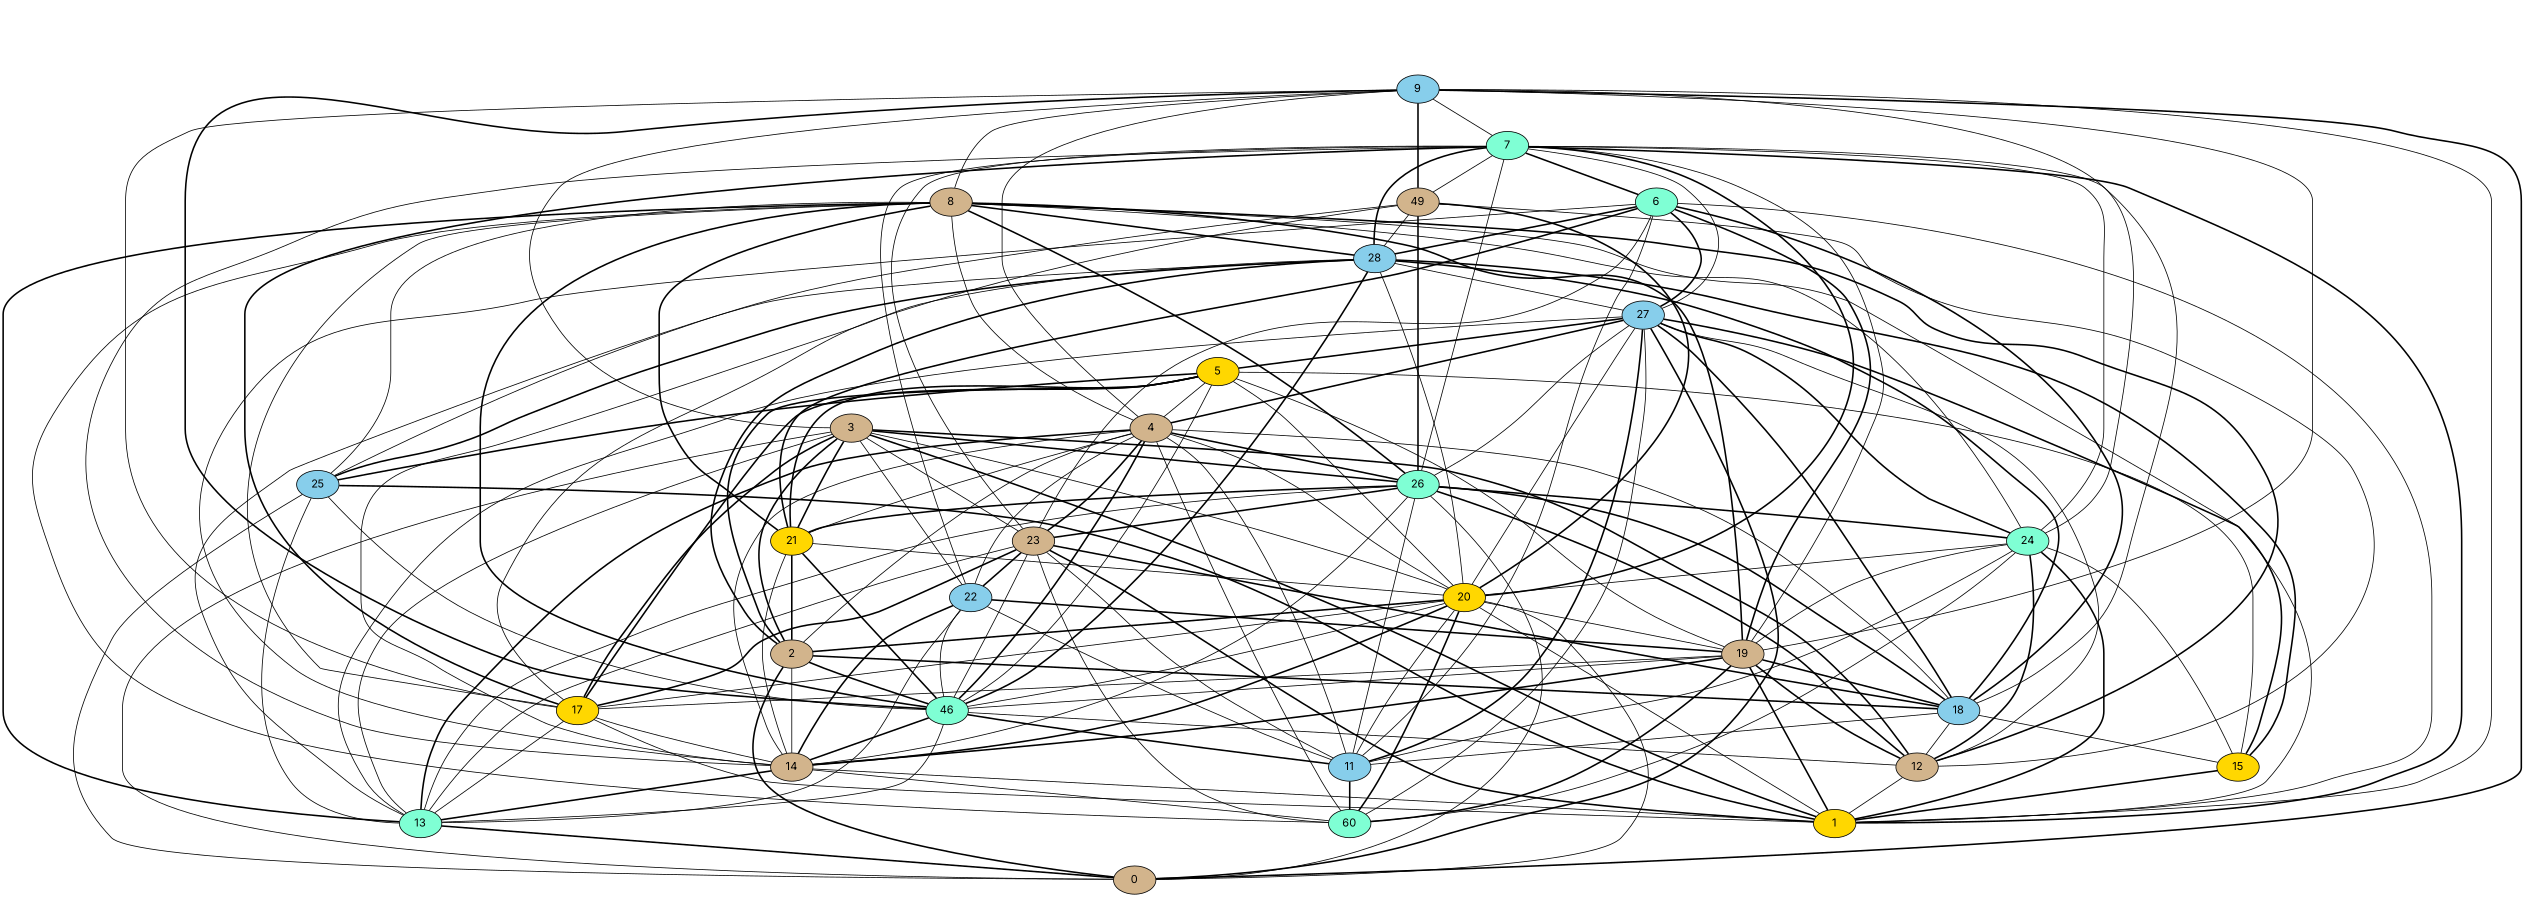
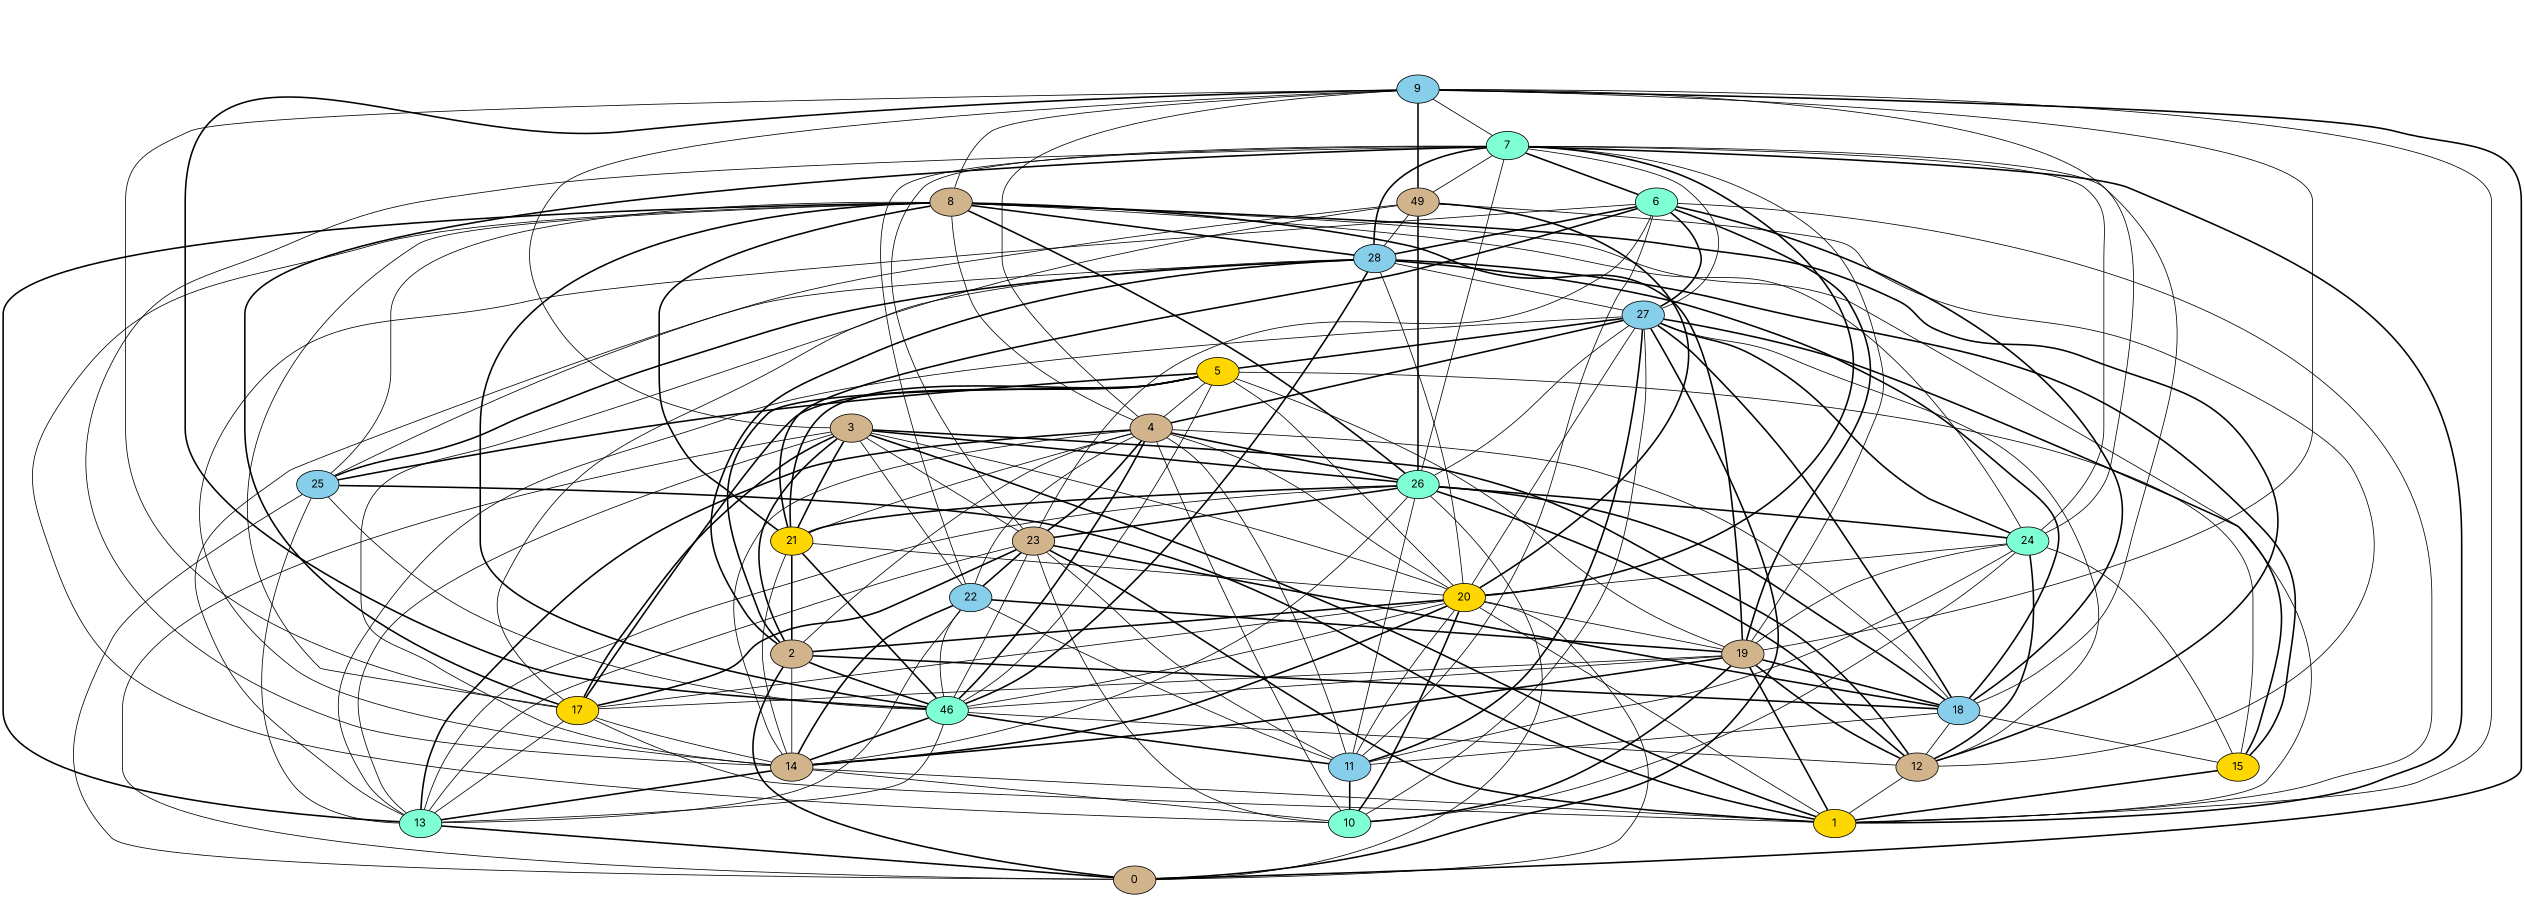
  digraph {
    fontname=Inter
    node [fillcolor=tan fontname=Inter style=filled]
    edge [color=black dir=none fontname=Inter style=solid]
    n1 [fillcolor=aquamarine label=46]
    14
    13 [fillcolor=aquamarine]
    12
    11 [fillcolor=skyblue]
    1 [fillcolor=gold]
-   10 [fillcolor=aquamarine label=60]
+   10 [fillcolor=aquamarine]
    0
    8
    19
    17 [fillcolor=gold]
    28 [fillcolor=skyblue]
    26 [fillcolor=aquamarine]
    24 [fillcolor=aquamarine]
    4
    21 [fillcolor=gold]
    25 [fillcolor=skyblue]
    18 [fillcolor=skyblue]
    15 [fillcolor=gold]
    20 [fillcolor=gold]
    27 [fillcolor=skyblue]
    2
    n23 [label=49]
    23
    9 [fillcolor=skyblue]
    7 [fillcolor=aquamarine]
    3
    22 [fillcolor=skyblue]
    5 [fillcolor=gold]
    6 [fillcolor=aquamarine]
    subgraph sub_1 {
      n1
      14
      13
      12
      11
      1
      10
      0
      8
      19
      17
      28
      26
      24
      4
      21
      25
      18
      15
      20
      27
      2
      n23
      23
      9
      7
      3
      22
      5
      6
    }
    n1 -> 14 [style=bold]
    n1 -> 13
    n1 -> 12
    n1 -> 11 [style=bold]
    14 -> 13 [style=bold]
    14 -> 1
    14 -> 10
    13 -> 0 [style=bold]
    12 -> 1
    11 -> 10 [style=bold]
    8 -> n1 [style=bold]
    8 -> 13 [style=bold]
    8 -> 12 [style=bold]
    8 -> 1
    8 -> 10
    8 -> 19 [style=bold]
    8 -> 17
    8 -> 28 [style=bold]
    8 -> 26 [style=bold]
    8 -> 24
    8 -> 4
    8 -> 21 [style=bold]
    8 -> 25
    19 -> n1
    19 -> 14 [style=bold]
    19 -> 12 [style=bold]
    19 -> 1 [style=bold]
    19 -> 10 [style=bold]
    19 -> 17
    19 -> 18 [style=bold]
    17 -> 14
    17 -> 13
    17 -> 1
    28 -> n1 [style=bold]
    28 -> 14
    28 -> 13
    28 -> 25 [style=bold]
    28 -> 18 [style=bold]
    28 -> 15 [style=bold]
    28 -> 20
    28 -> 27
    28 -> 2 [style=bold]
    26 -> 14
    26 -> 13
    26 -> 12 [style=bold]
    26 -> 11
    26 -> 0
    26 -> 24 [style=bold]
    26 -> 21 [style=bold]
    26 -> 18 [style=bold]
    26 -> 23 [style=bold]
    24 -> 12 [style=bold]
    24 -> 11
-   24 -> 1 [style=bold]
    24 -> 10
    24 -> 19
    24 -> 15
    24 -> 20
    4 -> n1 [style=bold]
    4 -> 14
    4 -> 13 [style=bold]
    4 -> 11
    4 -> 10
    4 -> 26 [style=bold]
    4 -> 21
    4 -> 18
    4 -> 20
    4 -> 27 [style=bold]
    4 -> 2
    4 -> 23 [style=bold]
    4 -> 22
    21 -> n1 [style=bold]
    21 -> 14
    21 -> 20
    21 -> 2 [style=bold]
    25 -> n1
    25 -> 13
    25 -> 1 [style=bold]
    25 -> 0
    18 -> 12
    18 -> 11
    18 -> 15
    15 -> 1 [style=bold]
    20 -> n1
    20 -> 14 [style=bold]
    20 -> 11
    20 -> 1
    20 -> 10 [style=bold]
    20 -> 0
    20 -> 19
    20 -> 17
    20 -> 2 [style=bold]
    27 -> 13
    27 -> 12
    27 -> 11 [style=bold]
    27 -> 10
    27 -> 0 [style=bold]
    27 -> 26
    27 -> 24 [style=bold]
    27 -> 18 [style=bold]
    27 -> 15 [style=bold]
    27 -> 20
    27 -> 5 [style=bold]
    2 -> n1 [style=bold]
    2 -> 14
    2 -> 0 [style=bold]
    2 -> 18 [style=bold]
    n23 -> 12
    n23 -> 17
    n23 -> 28
    n23 -> 26 [style=bold]
    n23 -> 25
    n23 -> 20 [style=bold]
    23 -> n1
    23 -> 13
    23 -> 11
    23 -> 1 [style=bold]
    23 -> 10
    23 -> 17 [style=bold]
    23 -> 18 [style=bold]
    23 -> 22 [style=bold]
    9 -> n1 [style=bold]
    9 -> 1
    9 -> 0 [style=bold]
    9 -> 8
    9 -> 19
    9 -> 17
    9 -> 24
    9 -> 4
    9 -> n23 [style=bold]
    9 -> 7
    9 -> 3
    7 -> 14
    7 -> 1 [style=bold]
    7 -> 19
    7 -> 17 [style=bold]
    7 -> 28 [style=bold]
    7 -> 26
    7 -> 24
    7 -> 18
    7 -> 20 [style=bold]
    7 -> 27
    7 -> n23
    7 -> 23
    7 -> 22
    7 -> 6 [style=bold]
    3 -> 13
    3 -> 12 [style=bold]
    3 -> 1 [style=bold]
    3 -> 0
    3 -> 17 [style=bold]
    3 -> 26 [style=bold]
    3 -> 21 [style=bold]
    3 -> 20
    3 -> 2 [style=bold]
    3 -> 23
    3 -> 22
    22 -> n1
    22 -> 14 [style=bold]
    22 -> 13
    22 -> 11
    22 -> 19 [style=bold]
    5 -> n1
    5 -> 19
    5 -> 17 [style=bold]
    5 -> 4
    5 -> 21 [style=bold]
    5 -> 25 [style=bold]
    5 -> 15
    5 -> 20
    5 -> 2 [style=bold]
    6 -> 14
    6 -> 11
    6 -> 1
    6 -> 19 [style=bold]
    6 -> 28 [style=bold]
    6 -> 21 [style=bold]
    6 -> 18 [style=bold]
    6 -> 27 [style=bold]
    6 -> 23
  }
